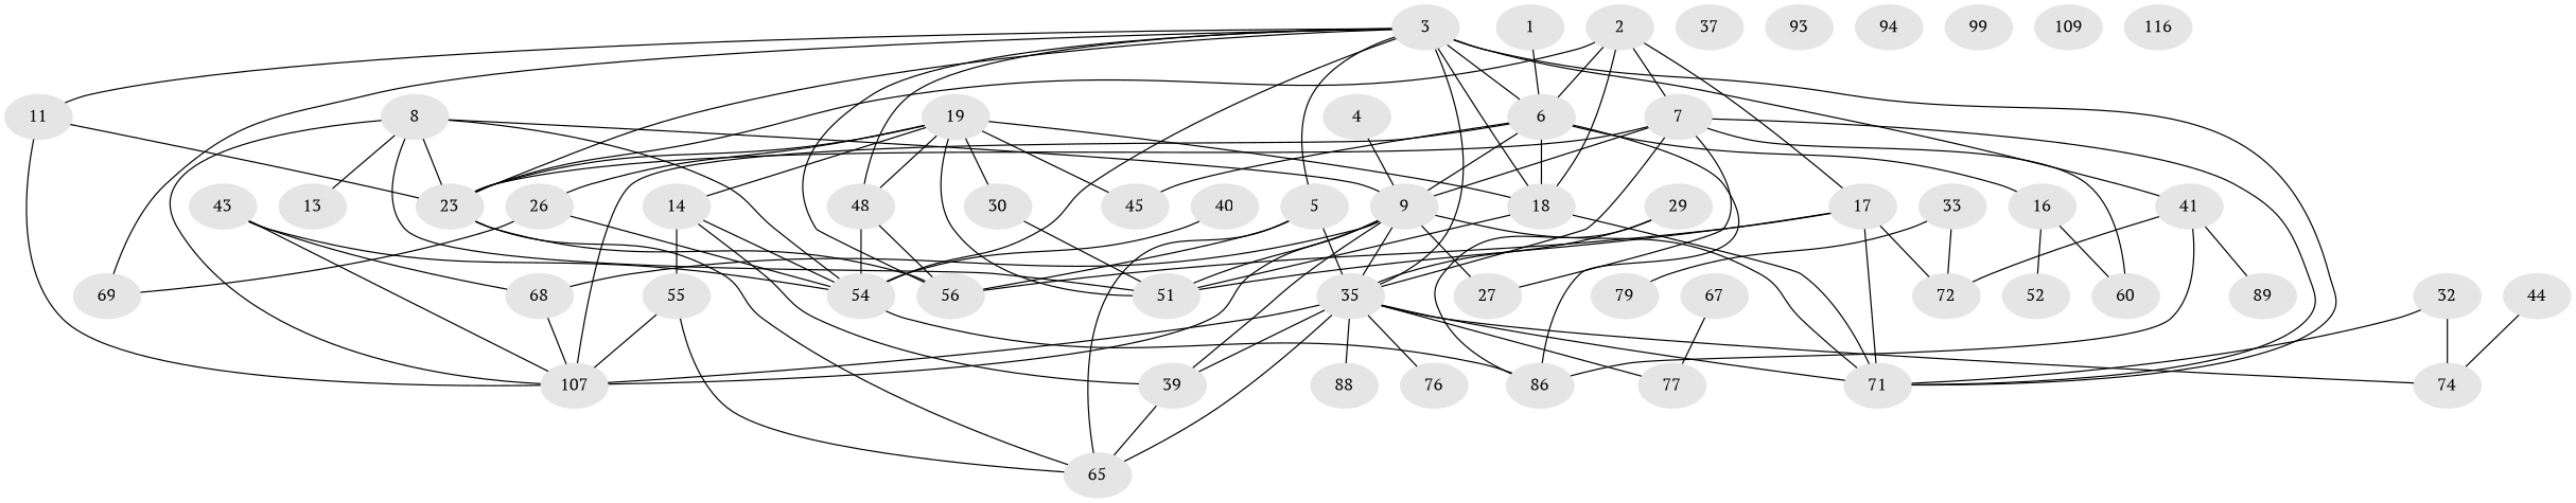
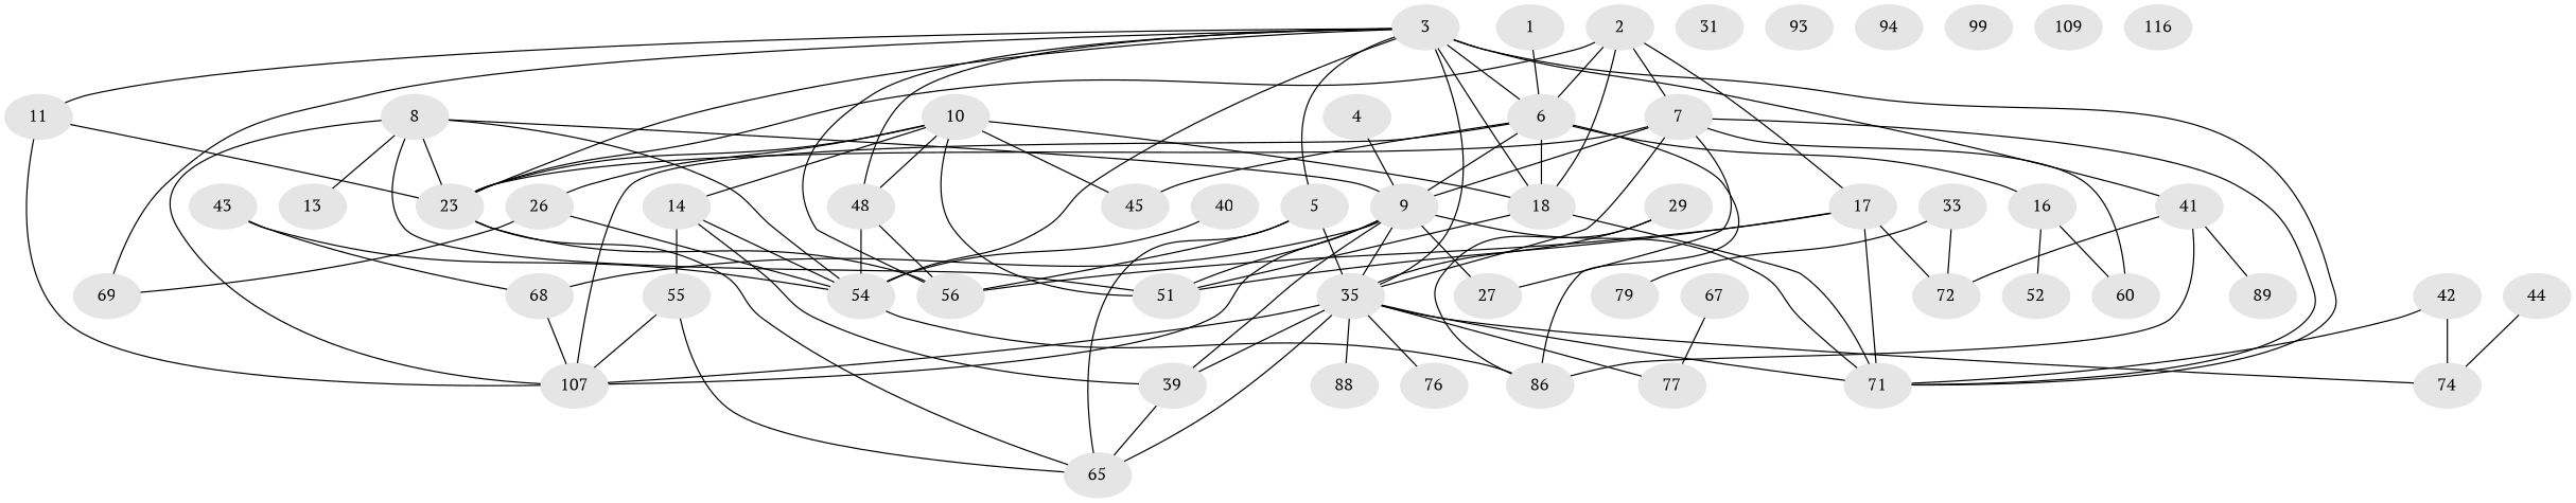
  graph {
    fontname="PT Serif"
    node [color=gray90 fontname="PT Serif" style=filled]
    edge [fontname="PT Serif"]
    1 [super="+90"]
    6 [super="+25+21"]
    18 [super="+36+22"]
    9 [super="+28+50"]
    16 [super="+96"]
    45
    86 [super="+91+106"]
    107 [super="+110+113"]
    2 [super="+101"]
    7 [super="+12+80+66"]
    17
    23 [super="+47+78+32+64"]
    35 [super="+38"]
    71 [super="+87"]
    27 [super="+115"]
    60
    56 [super="+58"]
    51 [super="+95"]
    72
    65 [super="+70"]
    3 [super="+15+85"]
    5 [super="+20"]
    11
    41
    48 [super="+61"]
    54 [super="+98"]
    69
    39 [super="+63"]
    74 [super="+103"]
    76
    77
    88
    89
    68
    4
    52 [super="+57"]
    8 [super="+19+24"]
    13
-   10 [super="+53+73" label=19]
+   10 [super="+53+73"]
    14 [super="+83"]
    26
-   30
    55
    29 [super="+81+46"]
-   31 [label=37]
+   31
    33
    79
    40
-   42 [label=32]
+   42
    43
    44 [super="+105"]
    67
    93
    94
    99
    109
    116
    1 -- 6
    6 -- 18 [weight=2]
    6 -- 9
    6 -- 16
    6 -- 45
    6 -- 86
    6 -- 107
    18 -- 71
    18 -- 51 [weight=2]
    9 -- 107
    9 -- 35
    9 -- 71
    9 -- 27
    9 -- 51
    9 -- 39
    9 -- 68
    16 -- 60
    16 -- 52
    2 -- 6
    2 -- 18
    2 -- 7
    2 -- 17
    2 -- 23
    7 -- 9
    7 -- 23 [weight=2]
    7 -- 35
    7 -- 71
    7 -- 27
    7 -- 60
    17 -- 71
    17 -- 56
    17 -- 51
    17 -- 72
    23 -- 56
    23 -- 65
    35 -- 107
    35 -- 71
    35 -- 65
    35 -- 39
    35 -- 74
    35 -- 76
    35 -- 77
    35 -- 88
    3 -- 6 [weight=4]
    3 -- 18 [weight=2]
    3 -- 23 [weight=2]
    3 -- 35
    3 -- 71
    3 -- 56
    3 -- 5
    3 -- 11
    3 -- 41
    3 -- 48
    3 -- 54
    3 -- 69
    5 -- 35
    5 -- 56
    5 -- 65
    11 -- 107
    11 -- 23
    41 -- 86
    41 -- 72
    41 -- 89
    48 -- 56
    48 -- 54
    54 -- 86
    39 -- 65
    68 -- 107
    4 -- 9
    8 -- 9
    8 -- 107
    8 -- 23
    8 -- 51
    8 -- 54
    8 -- 13
    10 -- 18
    10 -- 45
    10 -- 23
    10 -- 51
    10 -- 48
    10 -- 14
    10 -- 26
-   10 -- 30
    14 -- 54
    14 -- 39
    14 -- 55
    26 -- 54
    26 -- 69
-   30 -- 51
    55 -- 107
    55 -- 65
    29 -- 86
    29 -- 35
    33 -- 72
    33 -- 79
    40 -- 54
    42 -- 71
    42 -- 74
-   43 -- 107
    43 -- 54
    43 -- 68
    44 -- 74
    67 -- 77
  }
